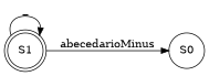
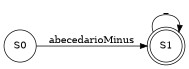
  digraph {
    concentrate=true
    rankdir=LR
    n1 [label=S0 shape=circle]
    n2 [label=S1 shape=doublecircle]
-   n2 -> n1 [label=abecedarioMinus]
+   n1 -> n2 [label=abecedarioMinus]
    n2 -> n2 [label=_]
  }
